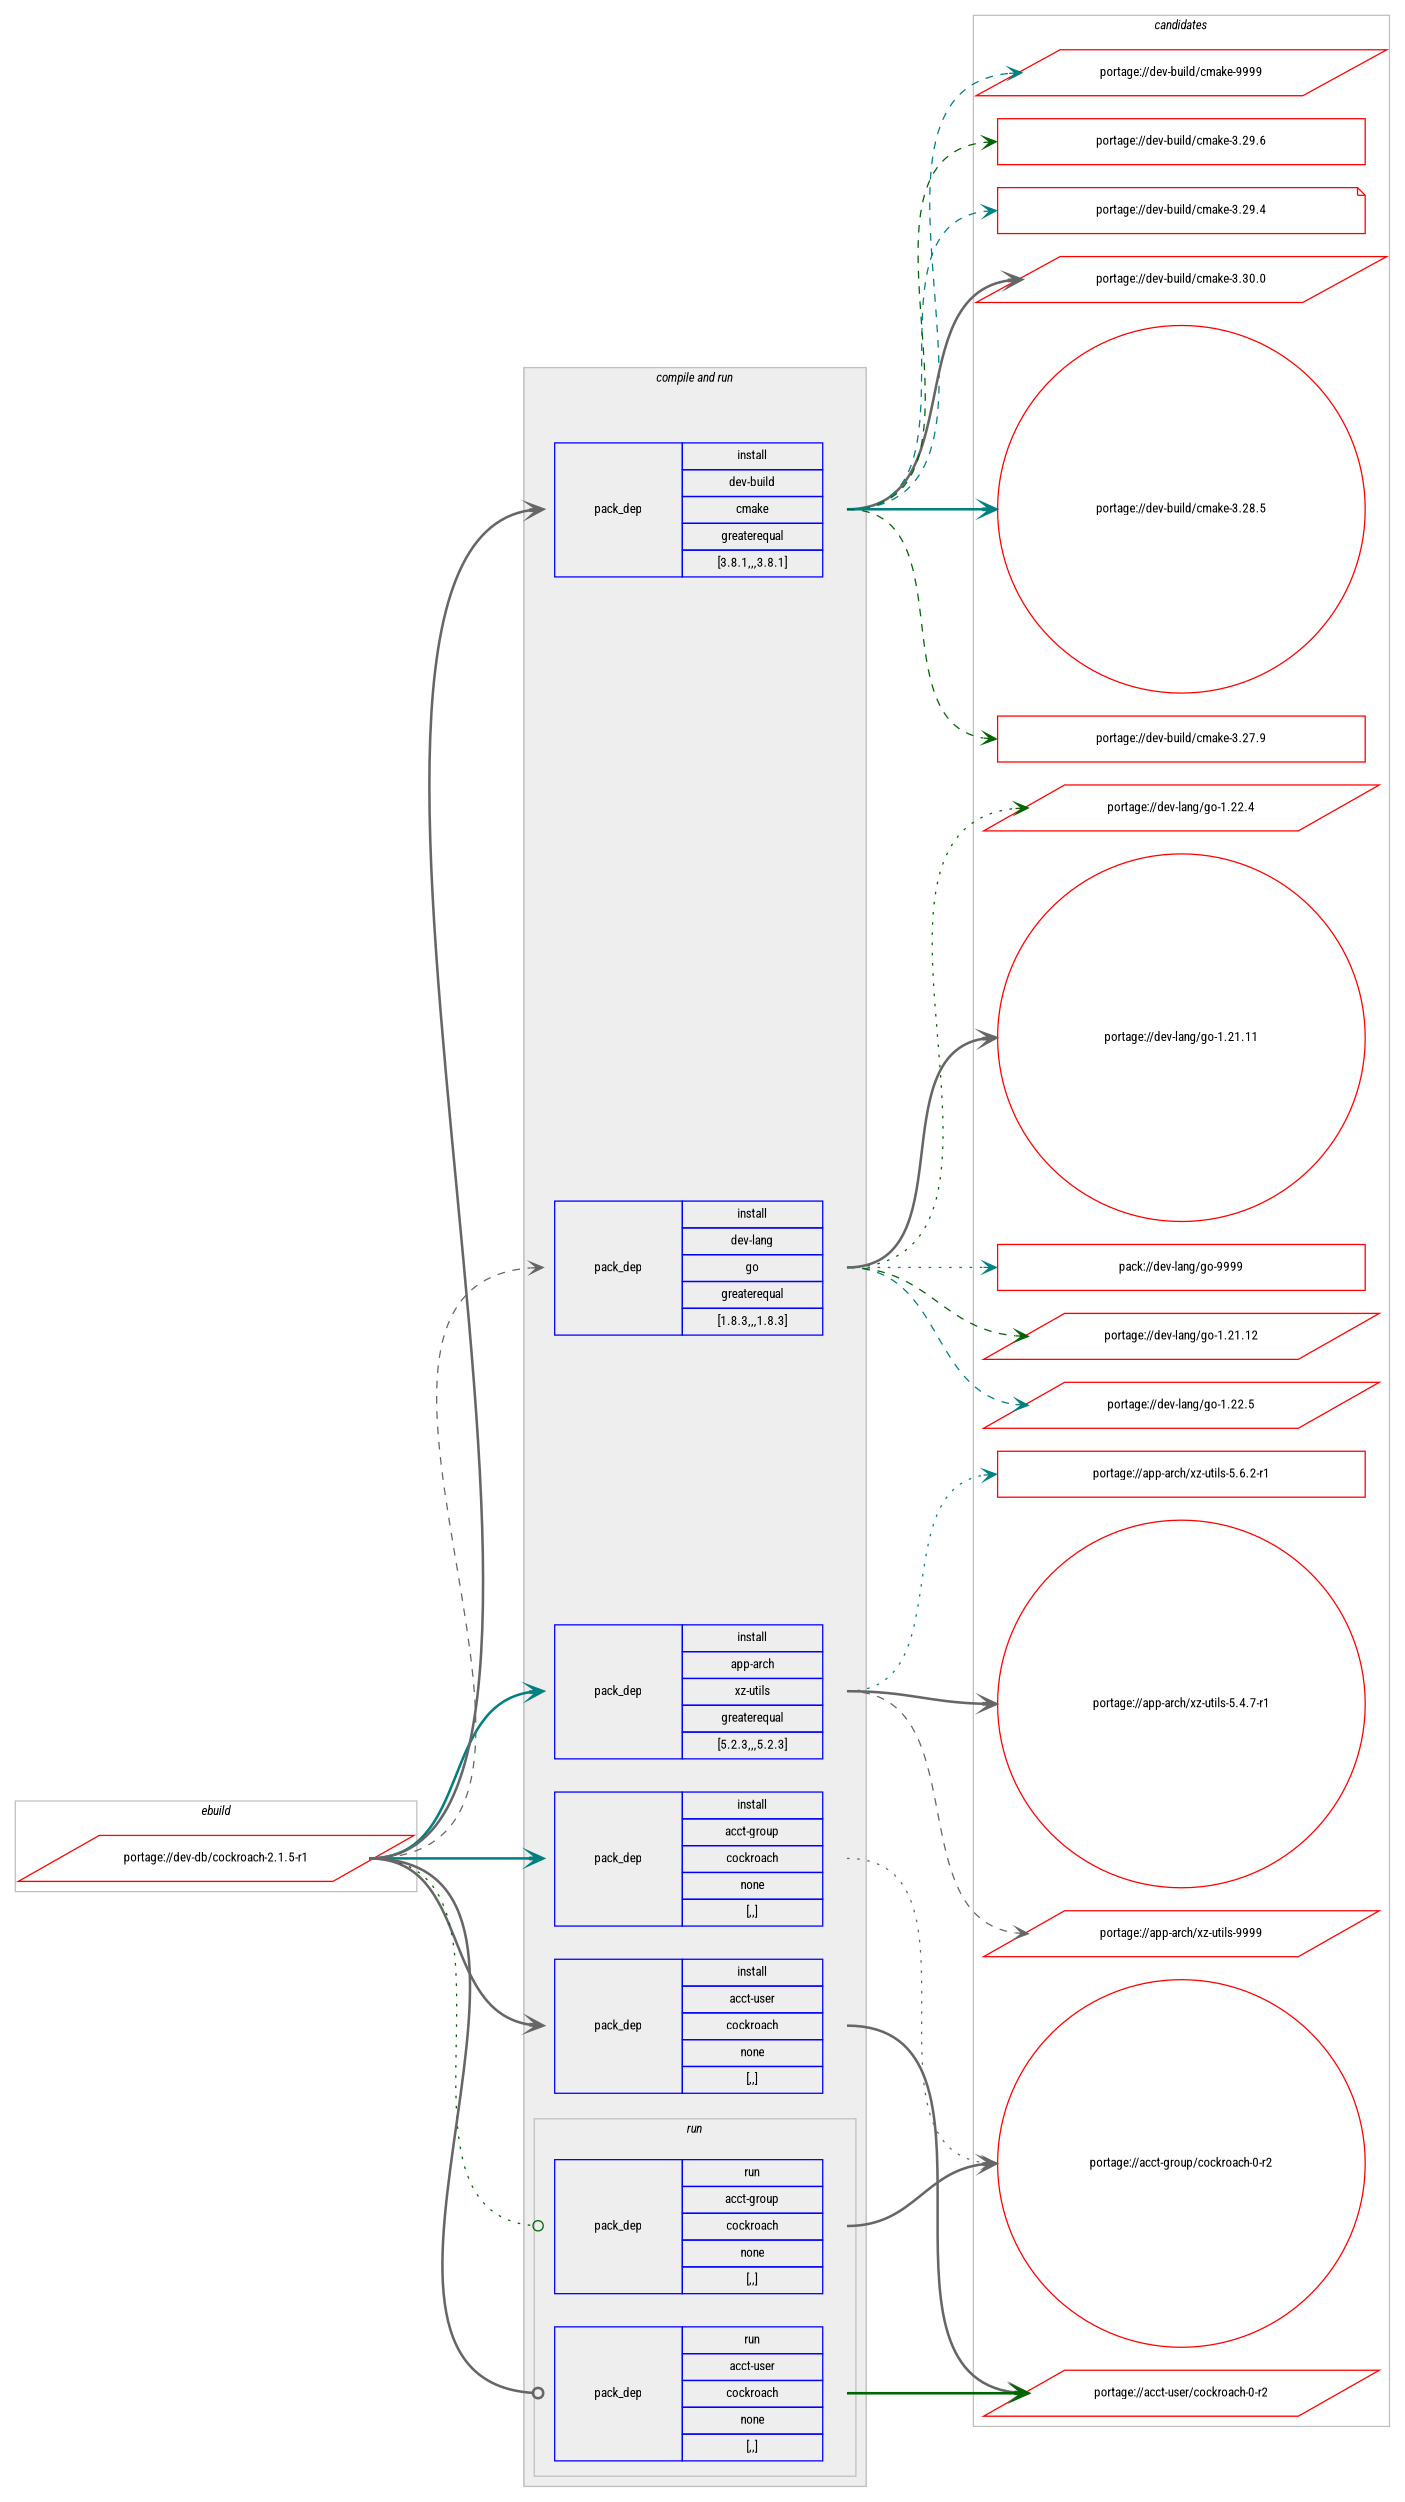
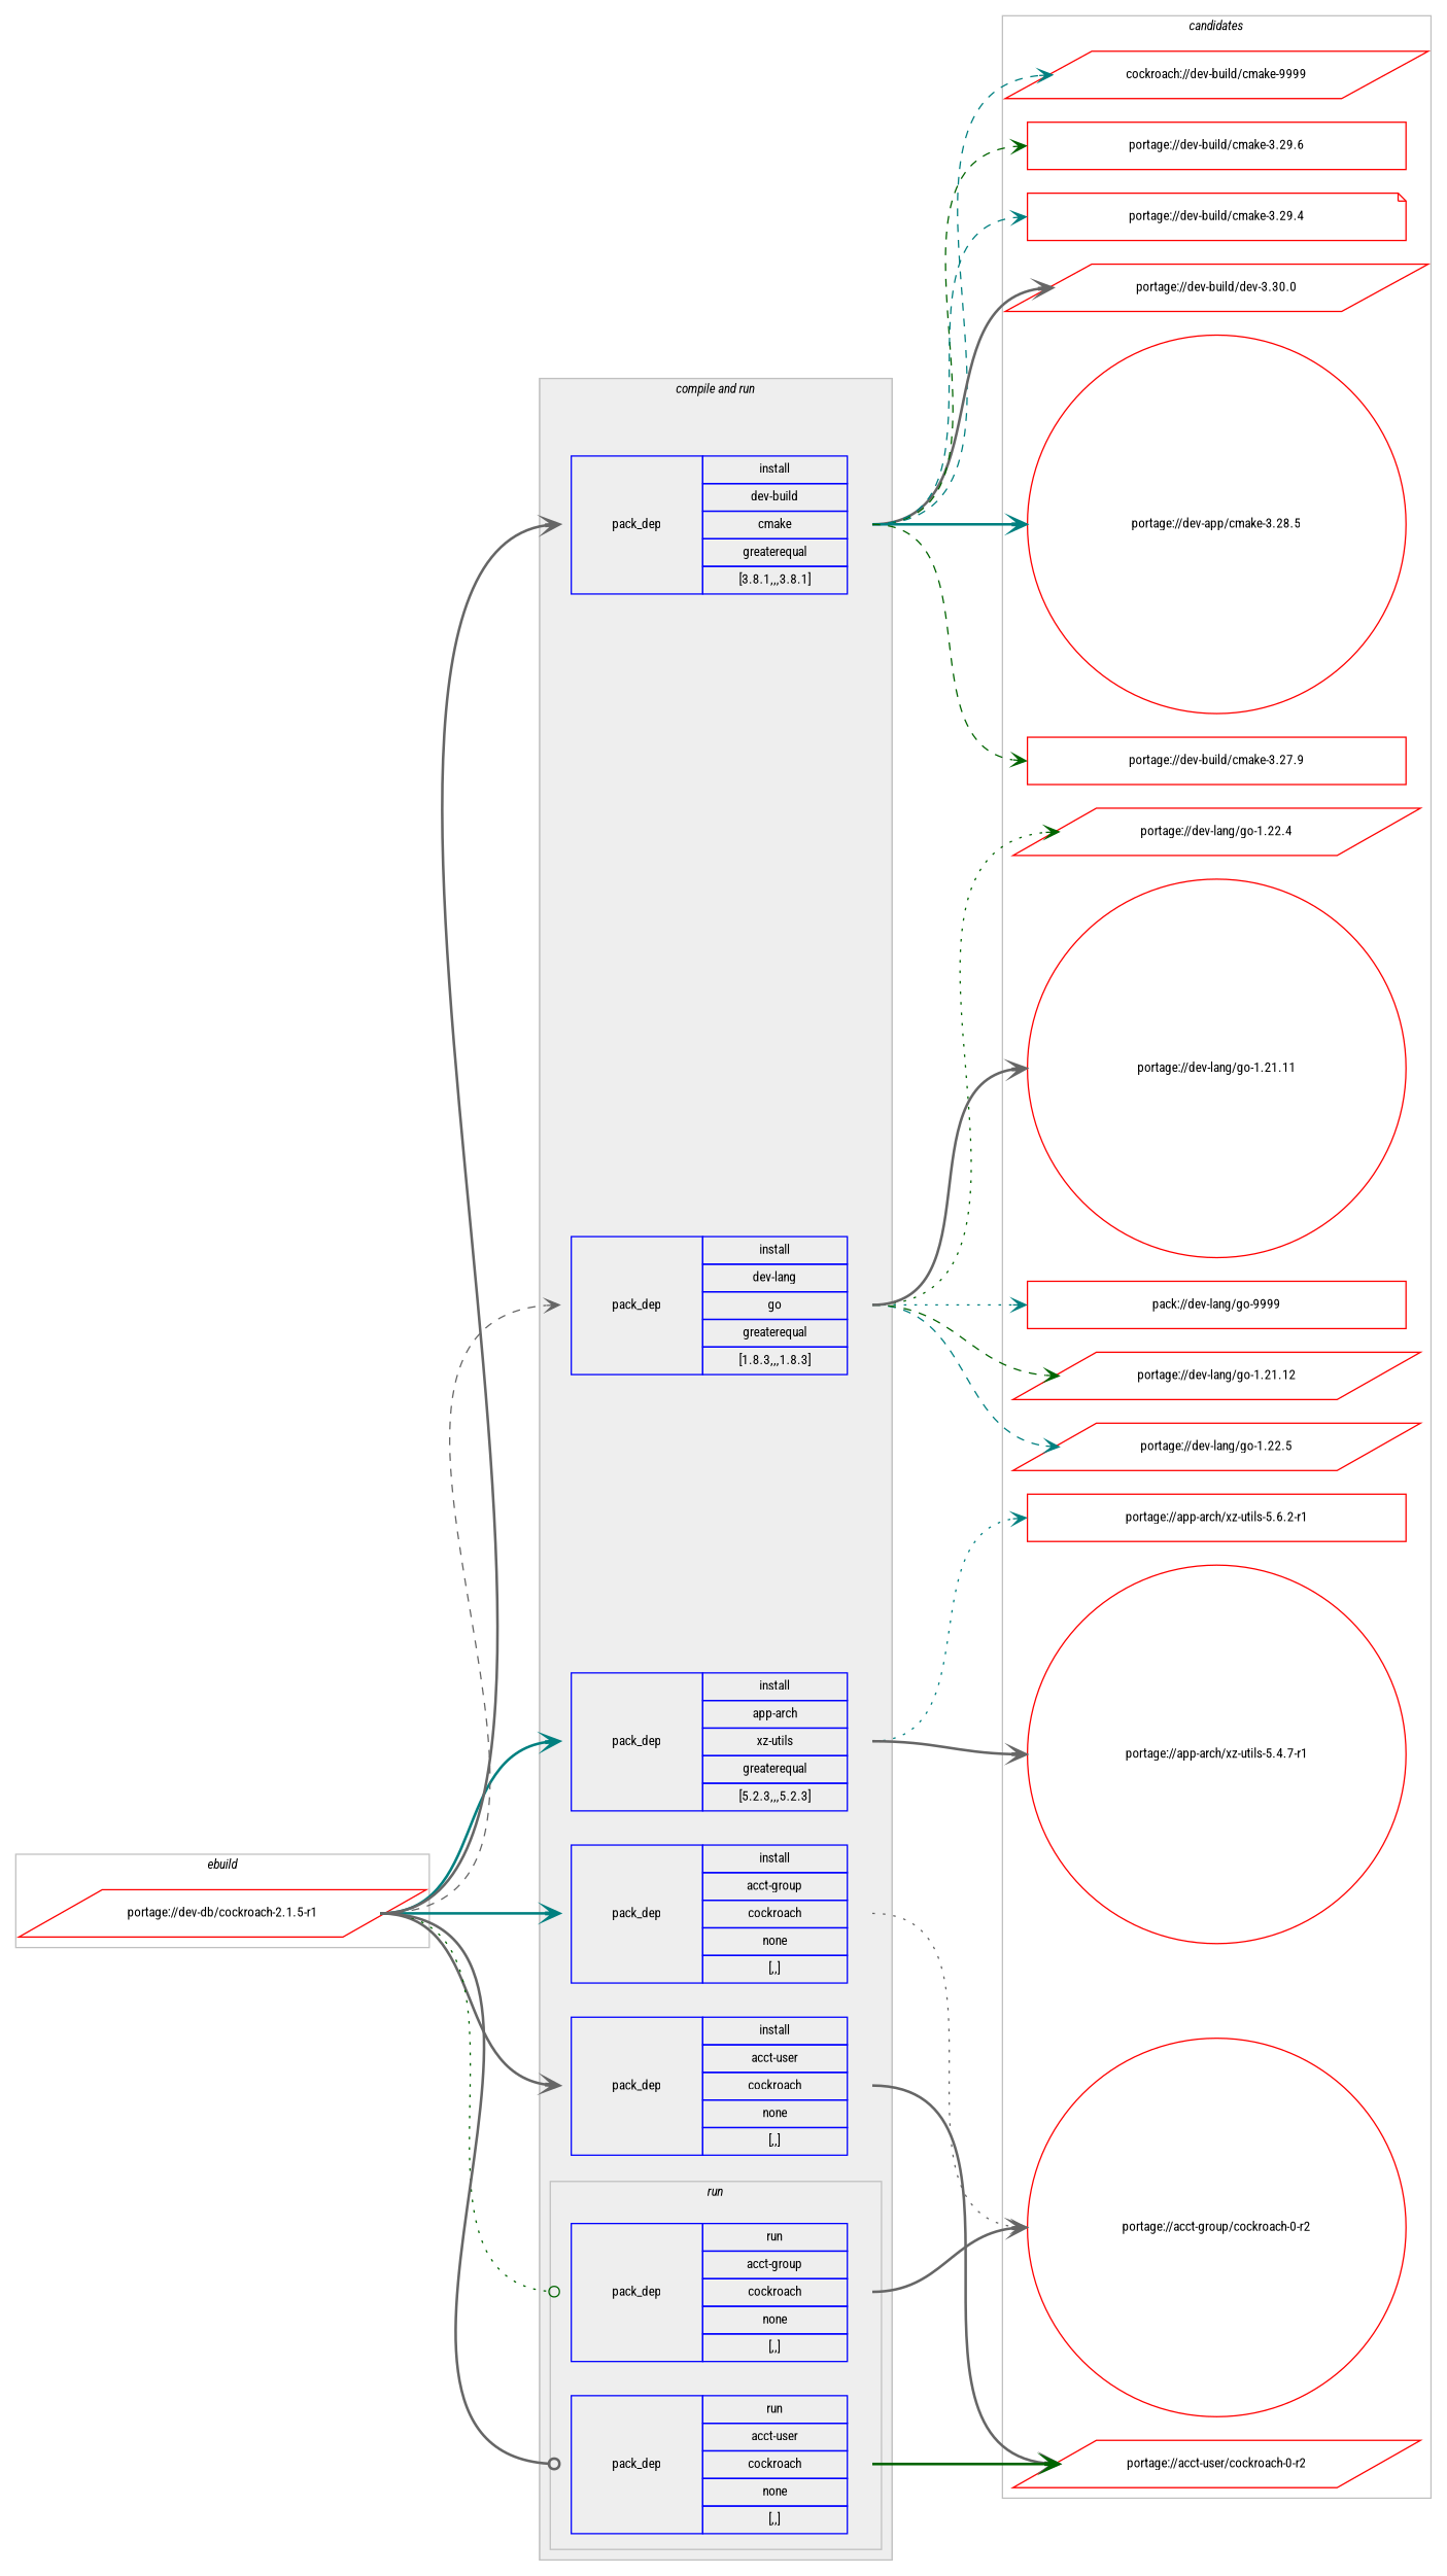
  digraph {
    compound=true
    concentrate=true
    fontname="Roboto Condensed"
    fontsize=10
    newrank=true
    rankdir=LR
    ranksep=1.5
    node [color=red fontname="Roboto Condensed" fontsize=10 shape=parallelogram]
    edge [arrowhead=vee color=gray40 fontname="Roboto Condensed" headport=w style=bold tailport=e weight=100]
    n1 [label="portage://dev-db/cockroach-2.1.5-r1" width=4]
    n2 [color=blue label=<<TABLE BORDER="0" CELLBORDER="1" CELLSPACING="0" CELLPADDING="4" WIDTH="220"><TR><TD ROWSPAN="6" CELLPADDING="30">pack_dep</TD></TR><TR><TD WIDTH="110">install</TD></TR><TR><TD>acct-group</TD></TR><TR><TD>cockroach</TD></TR><TR><TD>none</TD></TR><TR><TD>[,,]</TD></TR></TABLE>> shape=none]
    n3 [color=blue label=<<TABLE BORDER="0" CELLBORDER="1" CELLSPACING="0" CELLPADDING="4" WIDTH="220"><TR><TD ROWSPAN="6" CELLPADDING="30">pack_dep</TD></TR><TR><TD WIDTH="110">install</TD></TR><TR><TD>acct-user</TD></TR><TR><TD>cockroach</TD></TR><TR><TD>none</TD></TR><TR><TD>[,,]</TD></TR></TABLE>> shape=none]
    n4 [color=blue label=<<TABLE BORDER="0" CELLBORDER="1" CELLSPACING="0" CELLPADDING="4" WIDTH="220"><TR><TD ROWSPAN="6" CELLPADDING="30">pack_dep</TD></TR><TR><TD WIDTH="110">install</TD></TR><TR><TD>app-arch</TD></TR><TR><TD>xz-utils</TD></TR><TR><TD>greaterequal</TD></TR><TR><TD>[5.2.3,,,5.2.3]</TD></TR></TABLE>> shape=none]
    n5 [color=blue label=<<TABLE BORDER="0" CELLBORDER="1" CELLSPACING="0" CELLPADDING="4" WIDTH="220"><TR><TD ROWSPAN="6" CELLPADDING="30">pack_dep</TD></TR><TR><TD WIDTH="110">install</TD></TR><TR><TD>dev-build</TD></TR><TR><TD>cmake</TD></TR><TR><TD>greaterequal</TD></TR><TR><TD>[3.8.1,,,3.8.1]</TD></TR></TABLE>> shape=none]
    n6 [color=blue label=<<TABLE BORDER="0" CELLBORDER="1" CELLSPACING="0" CELLPADDING="4" WIDTH="220"><TR><TD ROWSPAN="6" CELLPADDING="30">pack_dep</TD></TR><TR><TD WIDTH="110">install</TD></TR><TR><TD>dev-lang</TD></TR><TR><TD>go</TD></TR><TR><TD>greaterequal</TD></TR><TR><TD>[1.8.3,,,1.8.3]</TD></TR></TABLE>> shape=none]
    n7 [color=blue label=<<TABLE BORDER="0" CELLBORDER="1" CELLSPACING="0" CELLPADDING="4" WIDTH="220"><TR><TD ROWSPAN="6" CELLPADDING="30">pack_dep</TD></TR><TR><TD WIDTH="110">run</TD></TR><TR><TD>acct-group</TD></TR><TR><TD>cockroach</TD></TR><TR><TD>none</TD></TR><TR><TD>[,,]</TD></TR></TABLE>> shape=none]
    n8 [color=blue label=<<TABLE BORDER="0" CELLBORDER="1" CELLSPACING="0" CELLPADDING="4" WIDTH="220"><TR><TD ROWSPAN="6" CELLPADDING="30">pack_dep</TD></TR><TR><TD WIDTH="110">run</TD></TR><TR><TD>acct-user</TD></TR><TR><TD>cockroach</TD></TR><TR><TD>none</TD></TR><TR><TD>[,,]</TD></TR></TABLE>> shape=none]
    n9 [label="portage://acct-group/cockroach-0-r2" shape=circle width=4]
    n10 [label="portage://acct-user/cockroach-0-r2" width=4]
-   n11 [label="portage://app-arch/xz-utils-9999" width=4]
    n12 [label="portage://app-arch/xz-utils-5.6.2-r1" shape=box width=4]
    n13 [label="portage://app-arch/xz-utils-5.4.7-r1" shape=circle width=4]
-   n14 [label="portage://dev-build/cmake-9999" width=4]
-   n15 [label="portage://dev-build/cmake-3.30.0" width=4]
+   n14 [label="cockroach://dev-build/cmake-9999" width=4]
+   n15 [label="portage://dev-build/dev-3.30.0" width=4]
    n16 [label="portage://dev-build/cmake-3.29.6" shape=box width=4]
    n17 [label="portage://dev-build/cmake-3.29.4" shape=note width=4]
-   n18 [label="portage://dev-build/cmake-3.28.5" shape=circle width=4]
+   n18 [label="portage://dev-app/cmake-3.28.5" shape=circle width=4]
    n19 [label="portage://dev-build/cmake-3.27.9" shape=box width=4]
    n20 [label="pack://dev-lang/go-9999" shape=box width=4]
    n21 [label="portage://dev-lang/go-1.22.5" width=4]
    n22 [label="portage://dev-lang/go-1.22.4" width=4]
    n23 [label="portage://dev-lang/go-1.21.12" width=4]
    n24 [label="portage://dev-lang/go-1.21.11" shape=circle width=4]
    subgraph cluster_1 {
      color=gray
      label=<<i>ebuild</i>>
      n1
    }
    subgraph cluster_2 {
      color=gray
      label=<<i>dependencies</i>>
      subgraph cluster_3 {
        color=gray
        fillcolor="#eeeeee"
        label=<<i>compile</i>>
        style=filled
        subgraph sub_4 {
          color=gray
          fillcolor="#eeeeee"
          label=<<i>compile</i>>
          style=filled
          n2
        }
        subgraph sub_5 {
          color=gray
          fillcolor="#eeeeee"
          label=<<i>compile</i>>
          style=filled
          n3
        }
        subgraph sub_6 {
          color=gray
          fillcolor="#eeeeee"
          label=<<i>compile</i>>
          style=filled
          n4
        }
        subgraph sub_7 {
          color=gray
          fillcolor="#eeeeee"
          label=<<i>compile</i>>
          style=filled
          n5
        }
        subgraph sub_8 {
          color=gray
          fillcolor="#eeeeee"
          label=<<i>compile</i>>
          style=filled
          n6
        }
      }
      subgraph cluster_9 {
        color=gray
        fillcolor="#eeeeee"
        label=<<i>compile and run</i>>
        style=filled
      }
      subgraph cluster_10 {
        color=gray
        fillcolor="#eeeeee"
        label=<<i>run</i>>
        style=filled
        subgraph sub_11 {
          color=gray
          fillcolor="#eeeeee"
          label=<<i>run</i>>
          style=filled
          n7
        }
        subgraph sub_12 {
          color=gray
          fillcolor="#eeeeee"
          label=<<i>run</i>>
          style=filled
          n8
        }
      }
    }
    subgraph cluster_13 {
      color=gray
      label=<<i>candidates</i>>
      rank=same
      subgraph sub_14 {
        color=black
        label=<<i>candidates</i>>
        nodesep=1
        rank=same
        n9
      }
      subgraph sub_15 {
        color=black
        label=<<i>candidates</i>>
        nodesep=1
        rank=same
        n10
      }
      subgraph sub_16 {
        color=black
        label=<<i>candidates</i>>
        nodesep=1
        rank=same
-       n11
        n12
        n13
      }
      subgraph sub_17 {
        color=black
        label=<<i>candidates</i>>
        nodesep=1
        rank=same
        n14
        n15
        n16
        n17
        n18
        n19
      }
      subgraph sub_18 {
        color=black
        label=<<i>candidates</i>>
        nodesep=1
        rank=same
        n20
        n21
        n22
        n23
        n24
      }
      subgraph sub_19 {
        color=black
        label=<<i>candidates</i>>
        nodesep=1
        rank=same
        n9
      }
      subgraph sub_20 {
        color=black
        label=<<i>candidates</i>>
        nodesep=1
        rank=same
        n10
      }
    }
    n1 -> n2 [color=teal weight=20]
    n1 -> n3 [weight=20]
    n1 -> n4 [color=teal weight=20]
    n1 -> n5 [weight=20]
    n1 -> n6 [style=dashed weight=20]
    n1 -> n7 [arrowhead=odot color=darkgreen style=dotted weight=20]
    n1 -> n8 [arrowhead=odot weight=20]
    n2 -> n9 [style=dotted]
    n3 -> n10
-   n4 -> n11 [style=dashed]
    n4 -> n12 [color=teal style=dotted]
    n4 -> n13
    n5 -> n14 [color=teal style=dashed]
    n5 -> n15
    n5 -> n16 [color=darkgreen style=dashed]
    n5 -> n17 [color=teal style=dashed]
    n5 -> n18 [color=teal]
    n5 -> n19 [color=darkgreen style=dashed]
    n6 -> n20 [color=teal style=dotted]
    n6 -> n21 [color=teal style=dashed]
    n6 -> n22 [color=darkgreen style=dotted]
    n6 -> n23 [color=darkgreen style=dashed]
    n6 -> n24
    n7 -> n9
    n8 -> n10 [color=darkgreen]
  }
